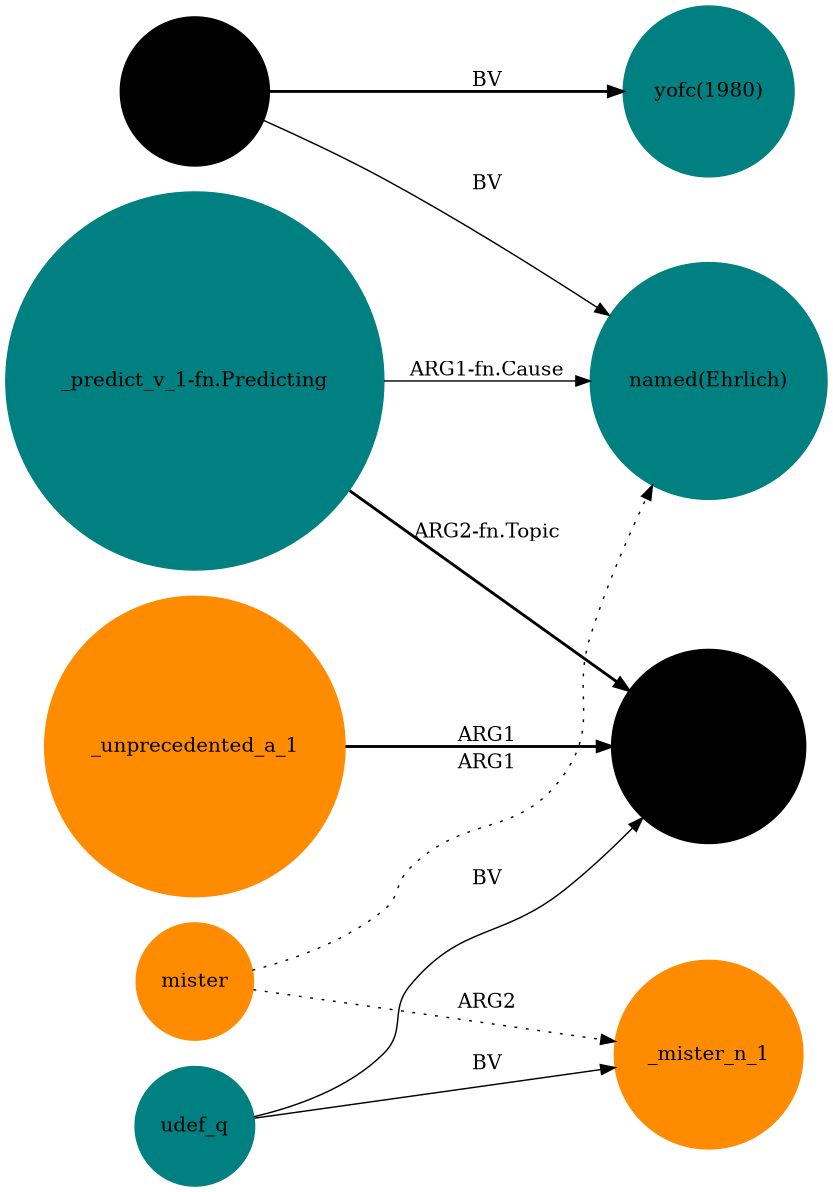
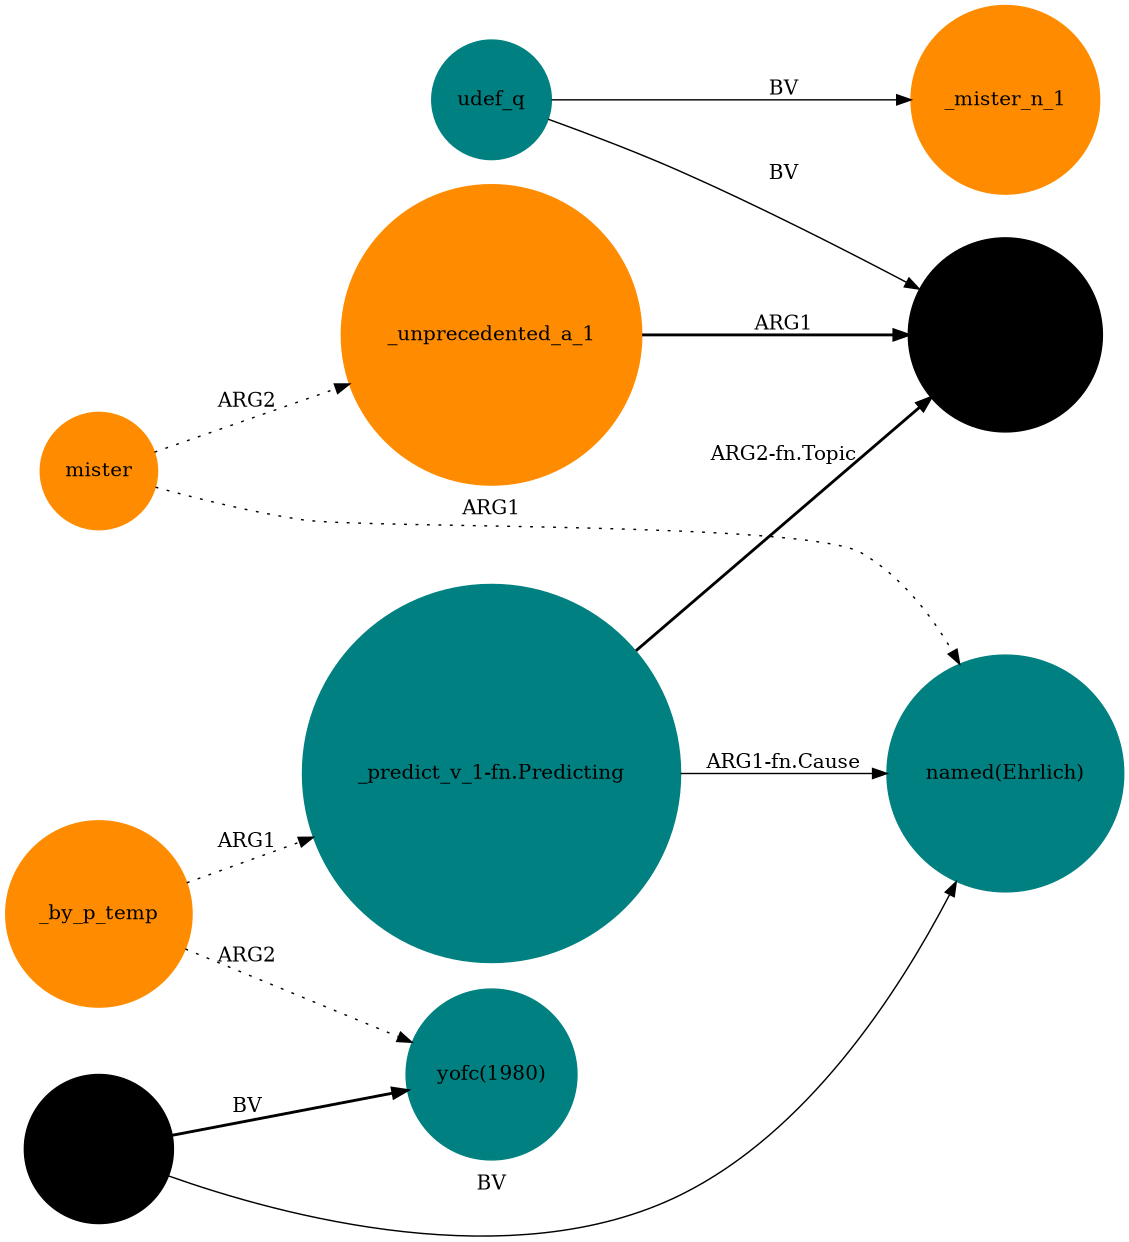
  digraph {
    rankdir=LR
    node [color=teal shape=circle style=filled]
    edge [style=dotted]
    "yofc(1980)"
+   _by_p_temp [color=darkorange]
    "_predict_v_1-fn.Predicting"
    _famine_n_1 [color=black]
    "named(Ehrlich)"
    udef_q
    _mister_n_1 [color=darkorange]
    n8 [color=darkorange label=mister]
    proper_q [color=black]
    _unprecedented_a_1 [color=darkorange]
+   _by_p_temp -> "yofc(1980)" [label=ARG2]
+   _by_p_temp -> "_predict_v_1-fn.Predicting" [label=ARG1]
    "_predict_v_1-fn.Predicting" -> _famine_n_1 [label="ARG2-fn.Topic" style=bold]
    "_predict_v_1-fn.Predicting" -> "named(Ehrlich)" [label="ARG1-fn.Cause" style=solid]
    udef_q -> _famine_n_1 [label=BV style=solid]
    udef_q -> _mister_n_1 [label=BV style=solid]
    n8 -> "named(Ehrlich)" [label=ARG1]
-   n8 -> _mister_n_1 [label=ARG2]
+   n8 -> _unprecedented_a_1 [label=ARG2]
    proper_q -> "yofc(1980)" [label=BV style=bold]
    proper_q -> "named(Ehrlich)" [label=BV style=solid]
    _unprecedented_a_1 -> _famine_n_1 [label=ARG1 style=bold]
  }
